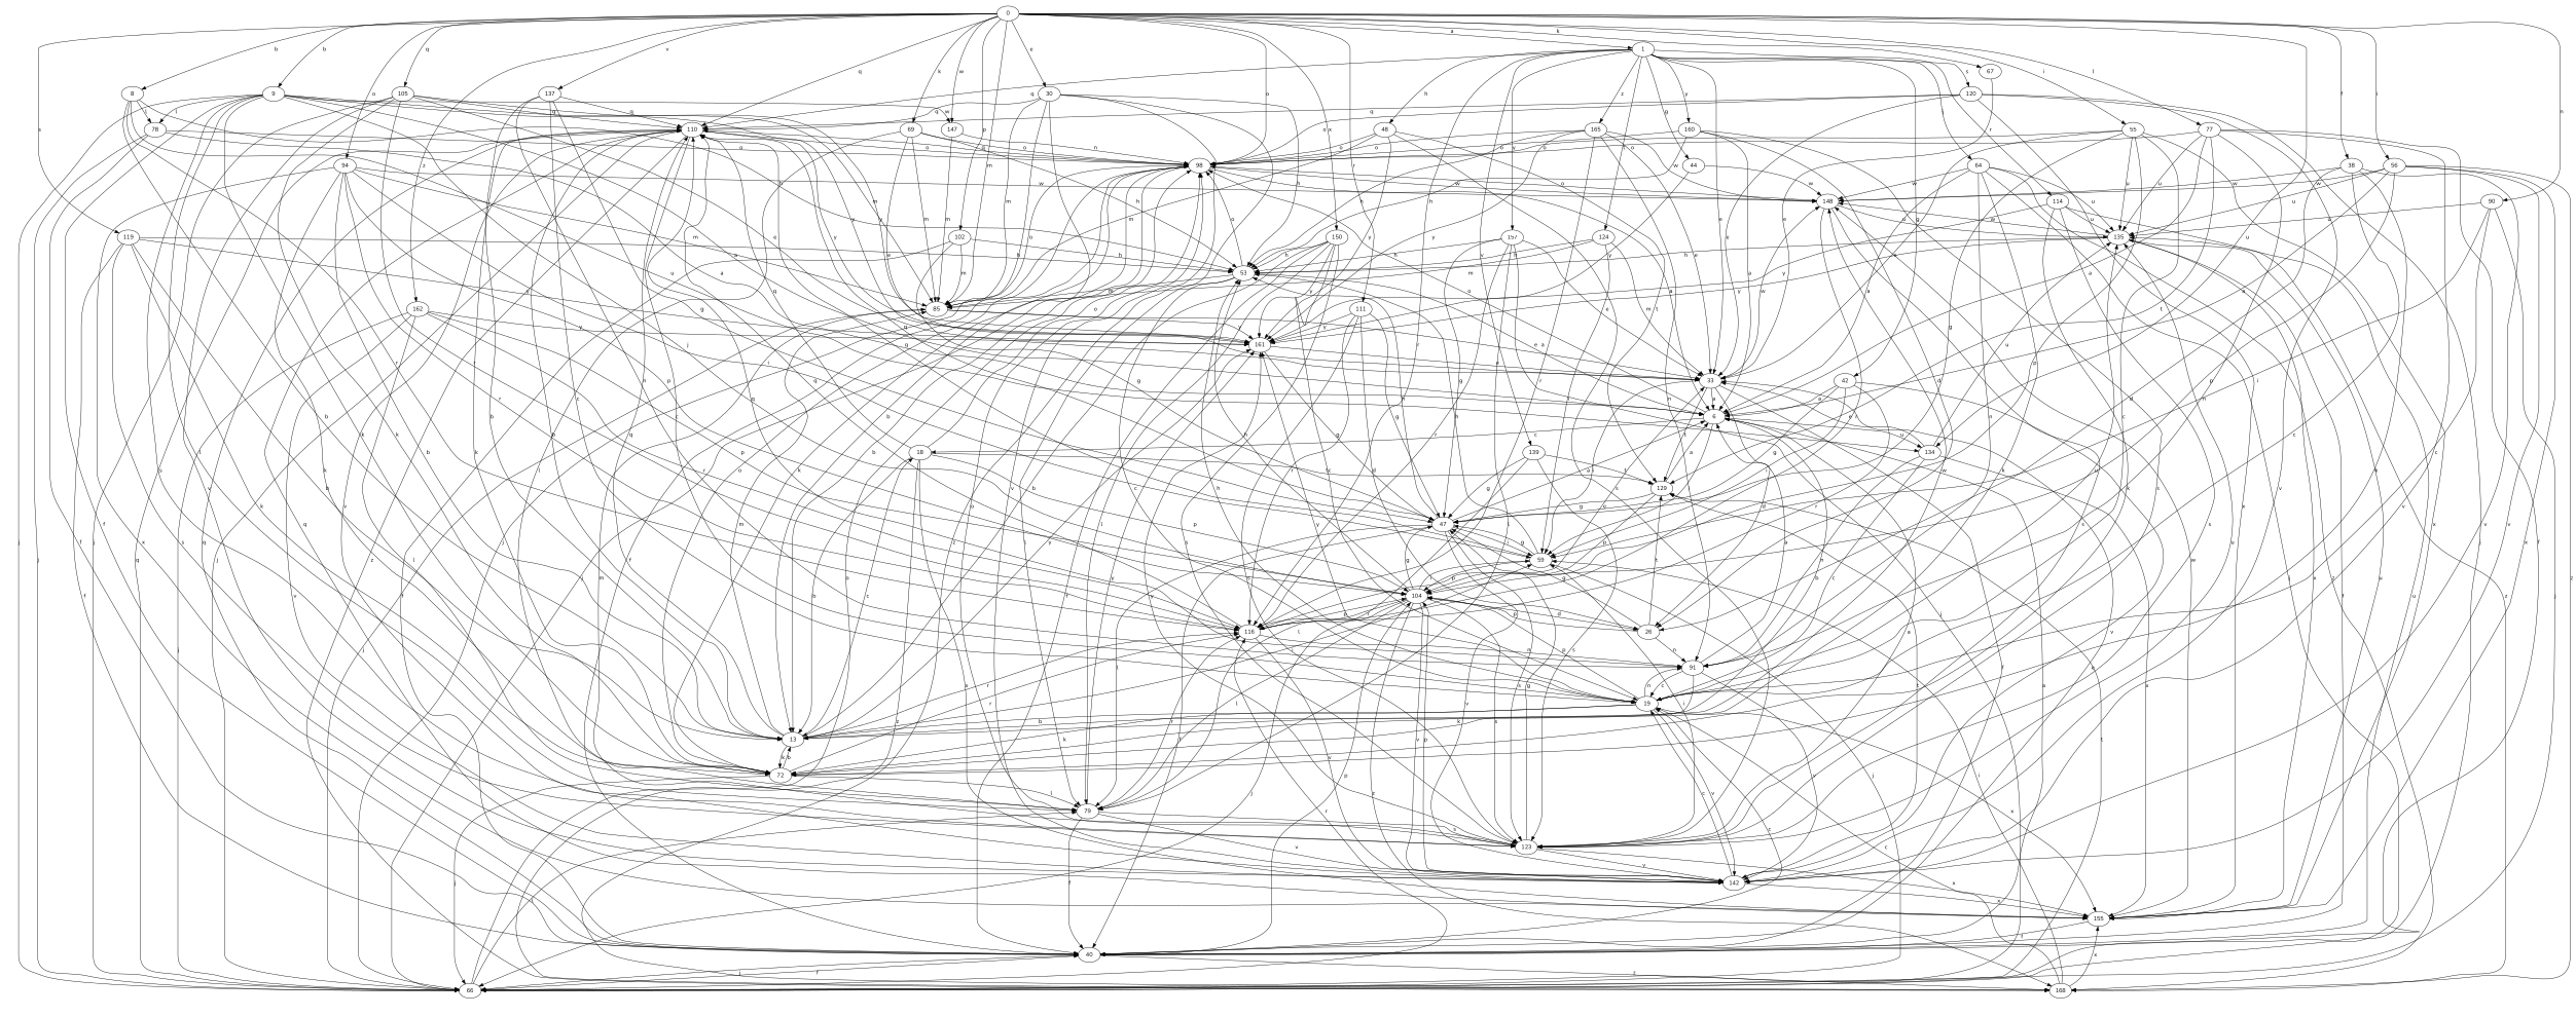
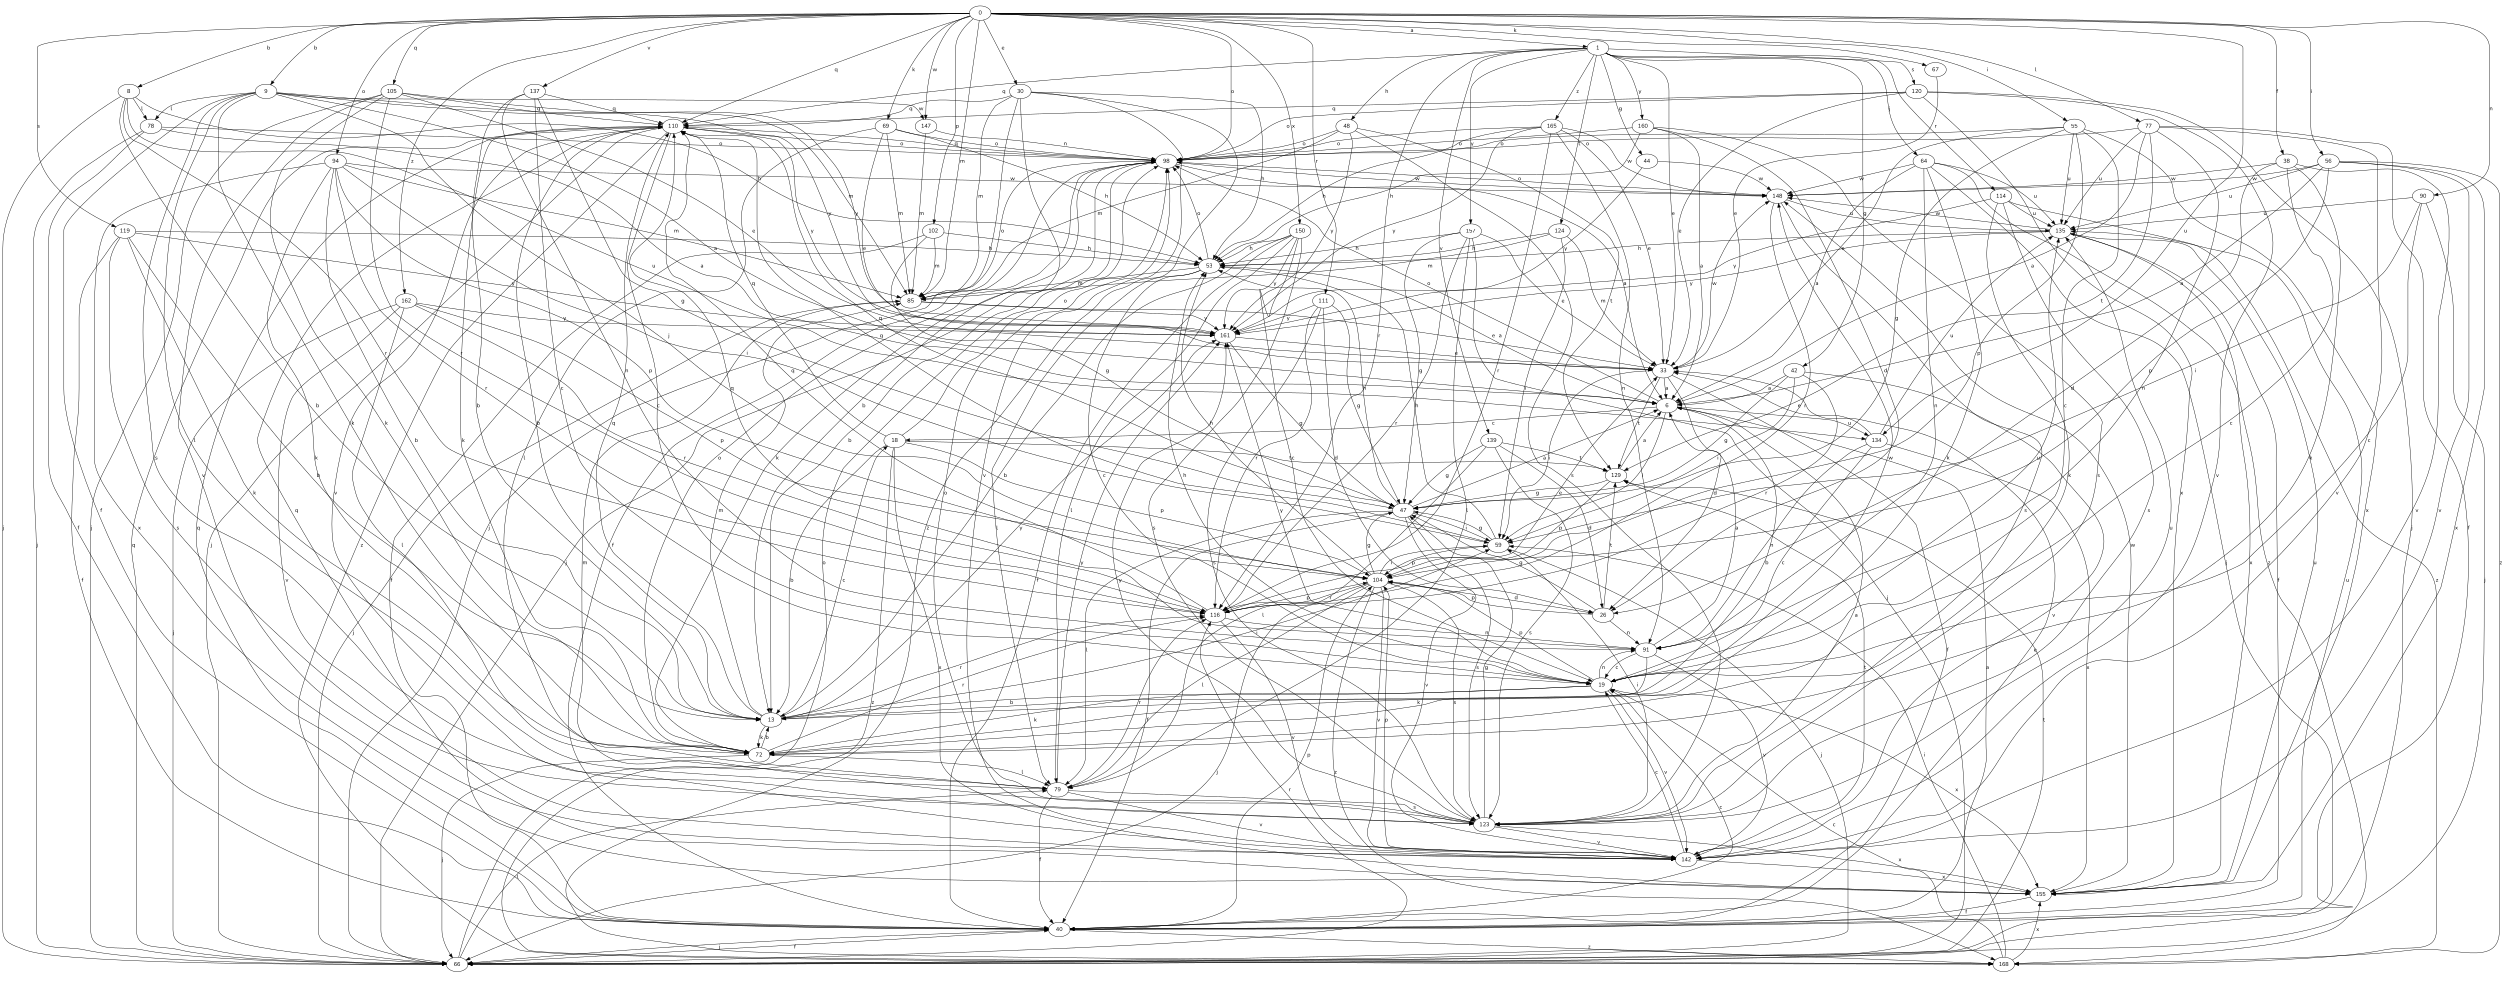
  strict digraph {
    fontname=Nunito
    node [fontname=Nunito]
    edge [fontname=Nunito]
    0
    1
    8
    9
    30
    38
    55
    56
    67
    69
    77
    85
    90
    94
    98
    102
    105
    110
    111
    119
    134
    137
    147
    150
    162
    33
    42
    44
    48
    64
    114
    116
    120
    124
    139
    157
    160
    165
    13
    53
    66
    78
    6
    40
    72
    79
    104
    123
    161
    168
    142
    148
    19
    26
    155
    135
    47
    129
    91
    59
    18
    0 -> 1 [label=a]
    0 -> 8 [label=b]
    0 -> 9 [label=b]
    0 -> 30 [label=e]
    0 -> 38 [label=f]
    0 -> 55 [label=i]
    0 -> 56 [label=i]
    0 -> 67 [label=k]
    0 -> 69 [label=k]
    0 -> 77 [label=l]
    0 -> 85 [label=m]
    0 -> 90 [label=n]
    0 -> 94 [label=o]
    0 -> 98 [label=o]
    0 -> 102 [label=p]
    0 -> 105 [label=q]
    0 -> 110 [label=q]
    0 -> 111 [label=r]
    0 -> 119 [label=s]
    0 -> 134 [label=u]
    0 -> 137 [label=v]
    0 -> 147 [label=w]
    0 -> 150 [label=x]
    0 -> 162 [label=z]
    1 -> 110 [label=q]
    1 -> 33 [label=e]
    1 -> 42 [label=g]
    1 -> 44 [label=g]
    1 -> 48 [label=h]
    1 -> 64 [label=j]
    1 -> 114 [label=r]
    1 -> 116 [label=r]
    1 -> 120 [label=s]
    1 -> 124 [label=t]
    1 -> 139 [label=v]
    1 -> 157 [label=y]
    1 -> 160 [label=y]
    1 -> 165 [label=z]
    8 -> 134 [label=u]
    8 -> 116 [label=r]
    8 -> 13 [label=b]
    8 -> 53 [label=h]
-   9 -> 66 [label=j]
+   8 -> 66 [label=j]
    8 -> 78 [label=l]
    9 -> 85 [label=m]
    9 -> 147 [label=w]
    9 -> 78 [label=l]
    9 -> 6 [label=a]
    9 -> 40 [label=f]
    9 -> 72 [label=k]
    9 -> 79 [label=l]
    9 -> 104 [label=j]
    9 -> 123 [label=s]
    9 -> 161 [label=y]
    30 -> 85 [label=m]
    30 -> 110 [label=q]
    30 -> 13 [label=b]
    30 -> 53 [label=h]
    30 -> 66 [label=j]
    30 -> 168 [label=z]
    30 -> 142 [label=v]
    38 -> 72 [label=k]
    38 -> 142 [label=v]
    38 -> 148 [label=w]
    38 -> 19 [label=c]
    38 -> 26 [label=d]
    55 -> 98 [label=o]
    55 -> 33 [label=e]
    55 -> 104 [label=p]
    55 -> 19 [label=c]
    55 -> 155 [label=x]
    55 -> 135 [label=u]
    55 -> 47 [label=g]
    56 -> 6 [label=a]
    56 -> 104 [label=p]
    56 -> 168 [label=z]
    56 -> 142 [label=v]
    56 -> 148 [label=w]
    56 -> 155 [label=x]
    56 -> 135 [label=u]
    67 -> 33 [label=e]
    69 -> 85 [label=m]
    69 -> 98 [label=o]
    69 -> 33 [label=e]
    69 -> 53 [label=h]
    69 -> 79 [label=l]
    77 -> 98 [label=o]
    77 -> 6 [label=a]
    77 -> 40 [label=f]
    77 -> 142 [label=v]
    77 -> 135 [label=u]
    77 -> 129 [label=t]
    77 -> 91 [label=n]
    85 -> 98 [label=o]
    85 -> 33 [label=e]
    85 -> 66 [label=j]
    85 -> 161 [label=y]
    90 -> 66 [label=j]
    90 -> 19 [label=c]
    90 -> 135 [label=u]
    90 -> 59 [label=i]
    94 -> 85 [label=m]
    94 -> 116 [label=r]
    94 -> 13 [label=b]
    94 -> 72 [label=k]
    94 -> 104 [label=p]
    94 -> 148 [label=w]
    94 -> 155 [label=x]
    94 -> 59 [label=i]
    98 -> 110 [label=q]
    98 -> 13 [label=b]
    98 -> 66 [label=j]
    98 -> 6 [label=a]
    98 -> 40 [label=f]
    98 -> 72 [label=k]
    98 -> 148 [label=w]
    102 -> 85 [label=m]
    102 -> 53 [label=h]
    102 -> 40 [label=f]
    102 -> 47 [label=g]
    105 -> 110 [label=q]
    105 -> 33 [label=e]
    105 -> 116 [label=r]
    105 -> 66 [label=j]
    105 -> 72 [label=k]
    105 -> 161 [label=y]
    105 -> 142 [label=v]
    110 -> 98 [label=o]
    110 -> 13 [label=b]
    110 -> 66 [label=j]
    110 -> 72 [label=k]
    110 -> 161 [label=y]
    110 -> 168 [label=z]
    110 -> 142 [label=v]
    110 -> 19 [label=c]
    111 -> 116 [label=r]
    111 -> 123 [label=s]
    111 -> 161 [label=y]
    111 -> 26 [label=d]
    111 -> 47 [label=g]
    119 -> 13 [label=b]
    119 -> 53 [label=h]
    119 -> 40 [label=f]
    119 -> 72 [label=k]
    119 -> 123 [label=s]
    119 -> 161 [label=y]
    134 -> 33 [label=e]
    134 -> 19 [label=c]
    134 -> 155 [label=x]
    134 -> 135 [label=u]
    134 -> 91 [label=n]
    137 -> 110 [label=q]
    137 -> 13 [label=b]
    137 -> 19 [label=c]
    137 -> 47 [label=g]
    137 -> 91 [label=n]
    147 -> 85 [label=m]
    147 -> 98 [label=n]
    150 -> 13 [label=b]
    150 -> 53 [label=h]
    150 -> 40 [label=f]
    150 -> 79 [label=l]
    150 -> 123 [label=s]
    150 -> 161 [label=y]
    150 -> 19 [label=c]
    162 -> 116 [label=r]
    162 -> 66 [label=j]
    162 -> 79 [label=l]
    162 -> 104 [label=p]
    162 -> 161 [label=y]
    162 -> 142 [label=v]
    33 -> 6 [label=a]
    33 -> 40 [label=f]
    33 -> 148 [label=w]
    33 -> 26 [label=d]
    33 -> 129 [label=t]
    33 -> 59 [label=i]
    42 -> 116 [label=r]
    42 -> 6 [label=a]
    42 -> 142 [label=v]
    42 -> 47 [label=g]
    42 -> 59 [label=i]
    44 -> 161 [label=y]
    44 -> 148 [label=w]
    48 -> 85 [label=m]
    48 -> 98 [label=o]
    48 -> 123 [label=s]
    48 -> 161 [label=y]
    48 -> 129 [label=t]
    64 -> 66 [label=j]
    64 -> 6 [label=a]
    64 -> 72 [label=k]
    64 -> 168 [label=z]
    64 -> 148 [label=w]
    64 -> 135 [label=u]
    64 -> 91 [label=n]
    114 -> 72 [label=k]
    114 -> 123 [label=s]
    114 -> 161 [label=y]
    114 -> 168 [label=z]
    114 -> 135 [label=u]
    116 -> 110 [label=q]
    116 -> 33 [label=e]
    116 -> 104 [label=p]
    116 -> 142 [label=v]
    116 -> 91 [label=n]
    120 -> 98 [label=o]
    120 -> 110 [label=q]
    120 -> 33 [label=e]
    120 -> 66 [label=j]
    120 -> 142 [label=v]
    120 -> 155 [label=x]
    124 -> 85 [label=m]
    124 -> 33 [label=m]
    124 -> 53 [label=h]
    124 -> 59 [label=i]
    139 -> 79 [label=l]
    139 -> 123 [label=s]
+   139 -> 26 [label=d]
    139 -> 47 [label=g]
    139 -> 129 [label=t]
    157 -> 33 [label=e]
    157 -> 116 [label=r]
    157 -> 53 [label=h]
    157 -> 66 [label=j]
    157 -> 79 [label=l]
    157 -> 47 [label=g]
    160 -> 98 [label=o]
    160 -> 53 [label=h]
    160 -> 6 [label=a]
    160 -> 123 [label=s]
    160 -> 26 [label=d]
    165 -> 98 [label=o]
    165 -> 33 [label=e]
    165 -> 116 [label=r]
    165 -> 53 [label=h]
    165 -> 161 [label=y]
    165 -> 148 [label=w]
    165 -> 91 [label=n]
    13 -> 85 [label=m]
    13 -> 110 [label=q]
    13 -> 116 [label=r]
    13 -> 72 [label=k]
    13 -> 161 [label=y]
    13 -> 148 [label=w]
    13 -> 59 [label=i]
    13 -> 18 [label=c]
    53 -> 85 [label=m]
    53 -> 98 [label=o]
    53 -> 6 [label=a]
    53 -> 79 [label=l]
    53 -> 19 [label=c]
    66 -> 98 [label=o]
    66 -> 110 [label=q]
    66 -> 116 [label=r]
    66 -> 40 [label=f]
    66 -> 79 [label=l]
    66 -> 129 [label=t]
    78 -> 98 [label=o]
    78 -> 66 [label=j]
    78 -> 6 [label=a]
    78 -> 40 [label=f]
    6 -> 98 [label=o]
    6 -> 134 [label=u]
    6 -> 13 [label=b]
    6 -> 59 [label=i]
    6 -> 18 [label=c]
    40 -> 110 [label=q]
    40 -> 33 [label=e]
    40 -> 66 [label=j]
    40 -> 6 [label=a]
    40 -> 104 [label=p]
    40 -> 168 [label=z]
    40 -> 19 [label=c]
    40 -> 135 [label=u]
    72 -> 98 [label=o]
    72 -> 116 [label=r]
    72 -> 13 [label=b]
    72 -> 66 [label=j]
    72 -> 79 [label=l]
    79 -> 116 [label=r]
    79 -> 40 [label=f]
    79 -> 123 [label=s]
    79 -> 161 [label=y]
    79 -> 142 [label=v]
    104 -> 116 [label=r]
    104 -> 53 [label=h]
    104 -> 66 [label=j]
    104 -> 79 [label=l]
    104 -> 123 [label=s]
    104 -> 168 [label=z]
    104 -> 142 [label=v]
    104 -> 26 [label=d]
    104 -> 47 [label=g]
    104 -> 59 [label=i]
    123 -> 85 [label=m]
    123 -> 98 [label=o]
    123 -> 6 [label=a]
    123 -> 161 [label=y]
    123 -> 142 [label=v]
    123 -> 155 [label=x]
    123 -> 135 [label=u]
    123 -> 47 [label=g]
    123 -> 59 [label=i]
    161 -> 33 [label=e]
    161 -> 47 [label=g]
    168 -> 19 [label=c]
    168 -> 155 [label=x]
    168 -> 59 [label=i]
    142 -> 104 [label=p]
    142 -> 19 [label=c]
    142 -> 155 [label=x]
    142 -> 129 [label=t]
    148 -> 98 [label=o]
    148 -> 116 [label=r]
    148 -> 123 [label=s]
    148 -> 135 [label=u]
    19 -> 13 [label=b]
    19 -> 53 [label=h]
    19 -> 72 [label=k]
    19 -> 104 [label=p]
    19 -> 161 [label=y]
    19 -> 142 [label=v]
    19 -> 155 [label=x]
    19 -> 135 [label=u]
    19 -> 91 [label=n]
    26 -> 104 [label=p]
    26 -> 47 [label=g]
    26 -> 129 [label=t]
    26 -> 91 [label=n]
    155 -> 110 [label=q]
    155 -> 40 [label=f]
    155 -> 148 [label=w]
    155 -> 135 [label=u]
    135 -> 53 [label=h]
    135 -> 40 [label=f]
    135 -> 161 [label=y]
    135 -> 148 [label=w]
    135 -> 155 [label=x]
    47 -> 110 [label=q]
    47 -> 53 [label=h]
    47 -> 6 [label=a]
    47 -> 40 [label=f]
    47 -> 79 [label=l]
    47 -> 123 [label=s]
    47 -> 142 [label=v]
    47 -> 59 [label=i]
    129 -> 6 [label=a]
    129 -> 104 [label=p]
    129 -> 47 [label=g]
    91 -> 110 [label=q]
    91 -> 6 [label=a]
    91 -> 72 [label=k]
    91 -> 142 [label=v]
    91 -> 19 [label=c]
    59 -> 110 [label=q]
    59 -> 53 [label=h]
    59 -> 66 [label=j]
    59 -> 104 [label=p]
    59 -> 47 [label=g]
    18 -> 98 [label=o]
    18 -> 110 [label=q]
    18 -> 13 [label=b]
    18 -> 104 [label=p]
    18 -> 168 [label=z]
    18 -> 155 [label=x]
    18 -> 129 [label=t]
  }
